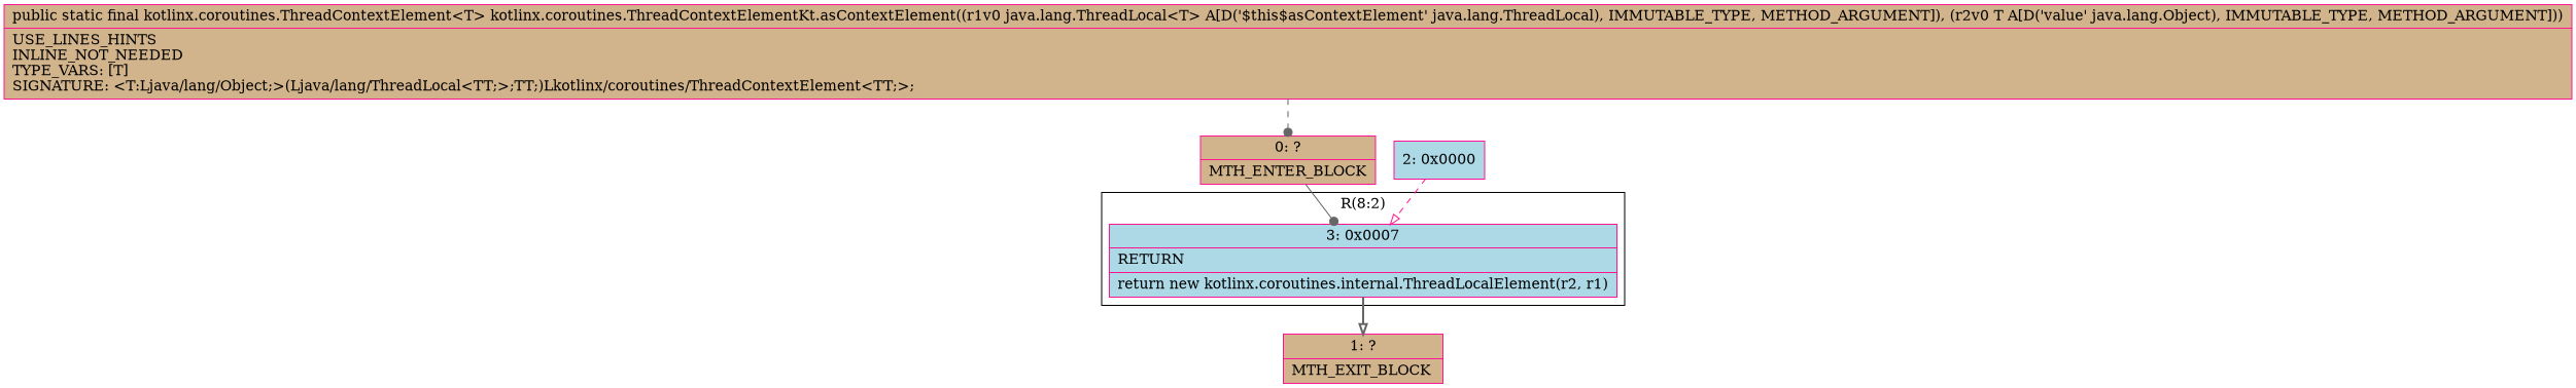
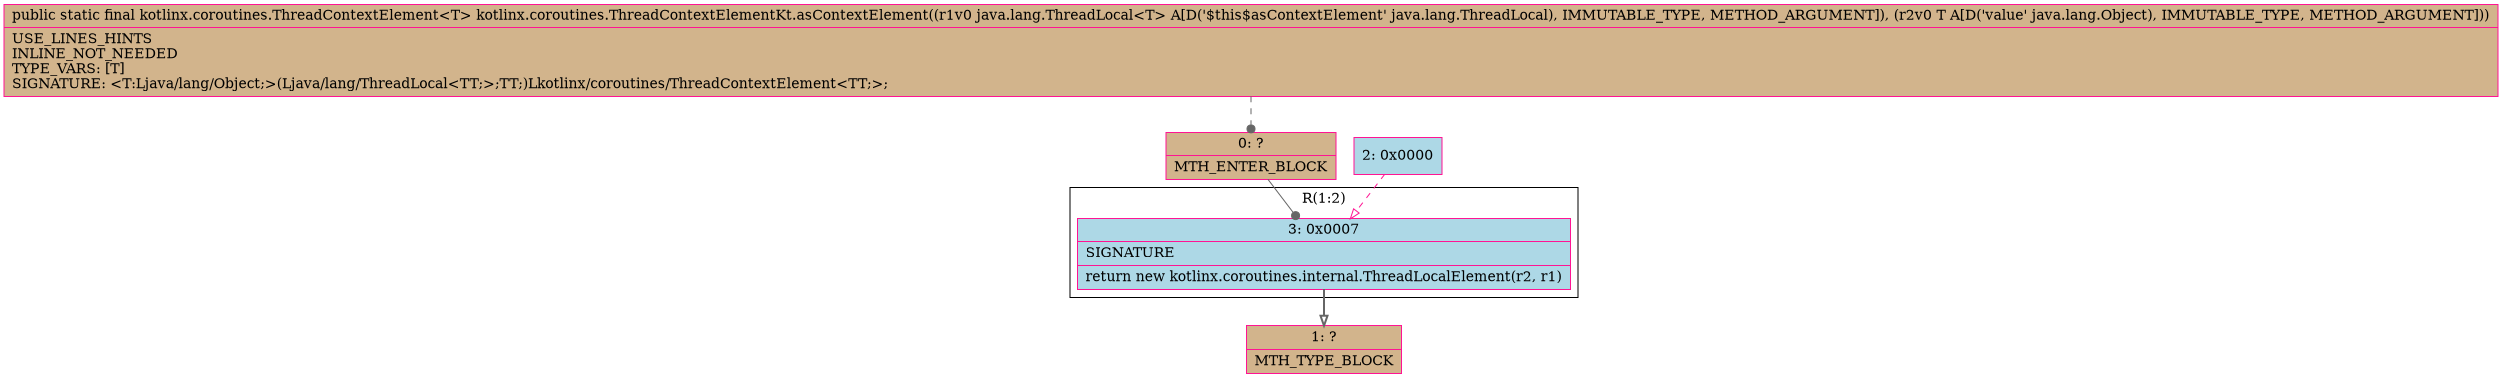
  digraph {
    node [color=deeppink fillcolor=tan shape=record style=filled]
    edge [arrowhead=onormal color=gray40 style=dashed]
-   n1 [fillcolor=lightblue label="{3\:\ 0x0007|RETURN\l|return new kotlinx.coroutines.internal.ThreadLocalElement(r2, r1)\l}"]
-   n2 [label="{1\:\ ?|MTH_EXIT_BLOCK\l}"]
+   n1 [fillcolor=lightblue label="{3\:\ 0x0007|SIGNATURE\l|return new kotlinx.coroutines.internal.ThreadLocalElement(r2, r1)\l}"]
+   n2 [label="{1\:\ ?|MTH_TYPE_BLOCK\l}"]
    n3 [label="{0\:\ ?|MTH_ENTER_BLOCK\l}"]
    n4 [fillcolor=lightblue label="{2\:\ 0x0000}"]
    n5 [label="{public static final kotlinx.coroutines.ThreadContextElement\<T\> kotlinx.coroutines.ThreadContextElementKt.asContextElement((r1v0 java.lang.ThreadLocal\<T\> A[D('$this$asContextElement' java.lang.ThreadLocal), IMMUTABLE_TYPE, METHOD_ARGUMENT]), (r2v0 T A[D('value' java.lang.Object), IMMUTABLE_TYPE, METHOD_ARGUMENT]))  | USE_LINES_HINTS\lINLINE_NOT_NEEDED\lTYPE_VARS: [T]\lSIGNATURE: \<T:Ljava\/lang\/Object;\>(Ljava\/lang\/ThreadLocal\<TT;\>;TT;)Lkotlinx\/coroutines\/ThreadContextElement\<TT;\>;\l}"]
    subgraph cluster_1 {
-     label="R(8:2)"
+     label="R(1:2)"
      n1
    }
    n1 -> n2 [style=bold]
    n3 -> n1 [arrowhead=dot style=solid]
    n4 -> n1 [color=deeppink]
    n5 -> n3 [arrowhead=dot]
  }
